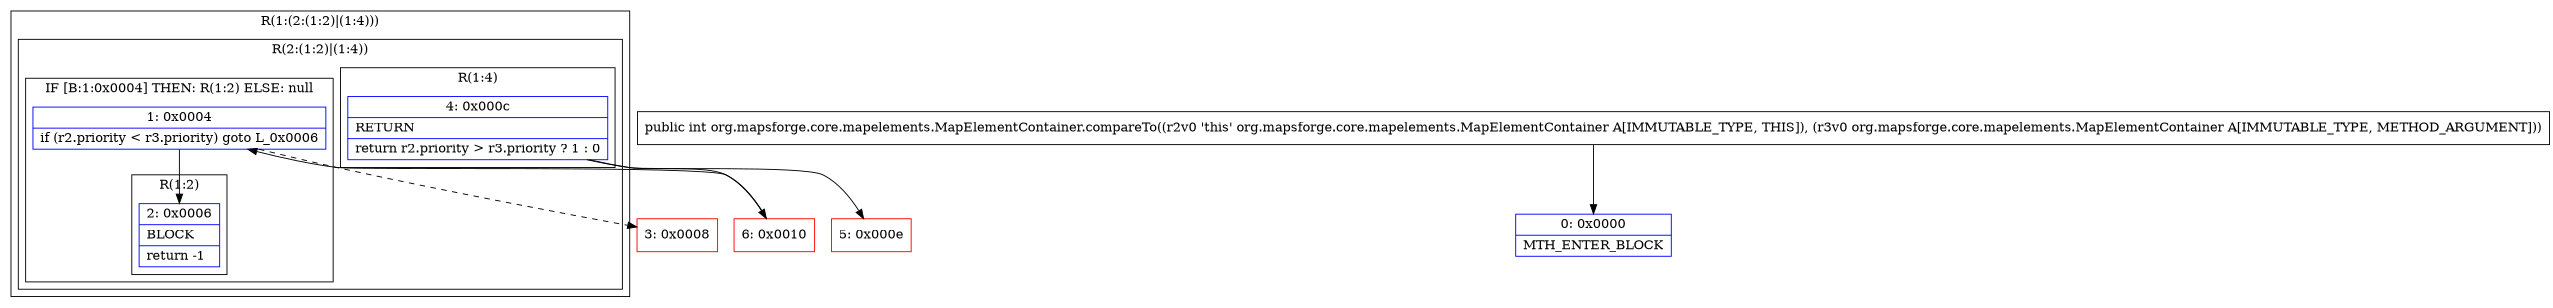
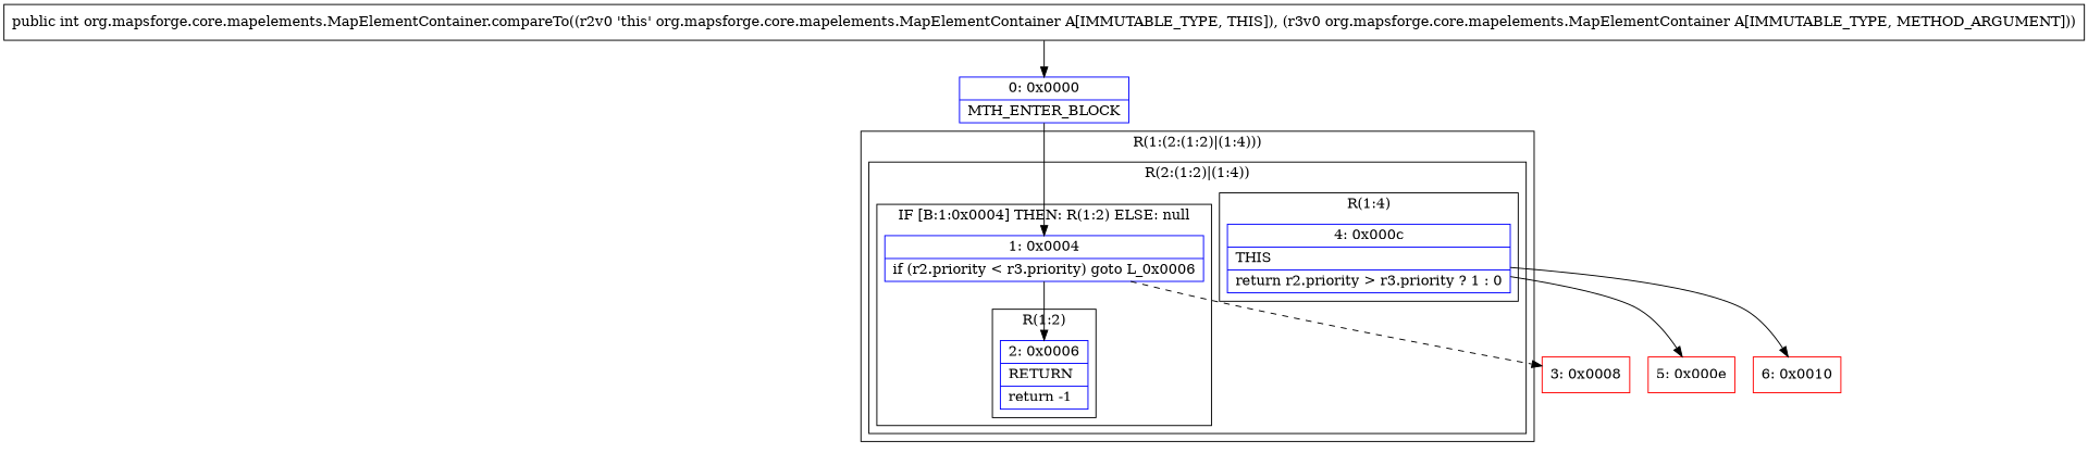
  digraph {
    node [color=blue shape=record]
-   n1 [label="{2\:\ 0x0006|BLOCK\l|return \-1\l}"]
+   n1 [label="{2\:\ 0x0006|RETURN\l|return \-1\l}"]
    n2 [label="{1\:\ 0x0004|if (r2.priority \< r3.priority) goto L_0x0006\l}"]
-   n3 [label="{4\:\ 0x000c|RETURN\l|return r2.priority \> r3.priority ? 1 : 0\l}"]
+   n3 [label="{4\:\ 0x000c|THIS\l|return r2.priority \> r3.priority ? 1 : 0\l}"]
    n4 [color=red label="{3\:\ 0x0008}"]
    n5 [color=red label="{5\:\ 0x000e}"]
    n6 [color=red label="{6\:\ 0x0010}"]
    n7 [label="{0\:\ 0x0000|MTH_ENTER_BLOCK\l}"]
    n8 [label="{public int org.mapsforge.core.mapelements.MapElementContainer.compareTo((r2v0 'this' org.mapsforge.core.mapelements.MapElementContainer A[IMMUTABLE_TYPE, THIS]), (r3v0 org.mapsforge.core.mapelements.MapElementContainer A[IMMUTABLE_TYPE, METHOD_ARGUMENT])) }" color=""]
    subgraph cluster_1 {
      label="R(1:(2:(1:2)|(1:4)))"
      subgraph cluster_2 {
        label="R(2:(1:2)|(1:4))"
        subgraph cluster_3 {
          label="IF [B:1:0x0004] THEN: R(1:2) ELSE: null"
          n2
          subgraph cluster_4 {
            label="R(1:2)"
            n1
          }
        }
        subgraph cluster_5 {
          label="R(1:4)"
          n3
        }
      }
    }
    n2 -> n1
    n2 -> n4 [style=dashed]
    n3 -> n5
    n3 -> n6
-   n6 -> n2
+   n7 -> n2
    n8 -> n7
  }
